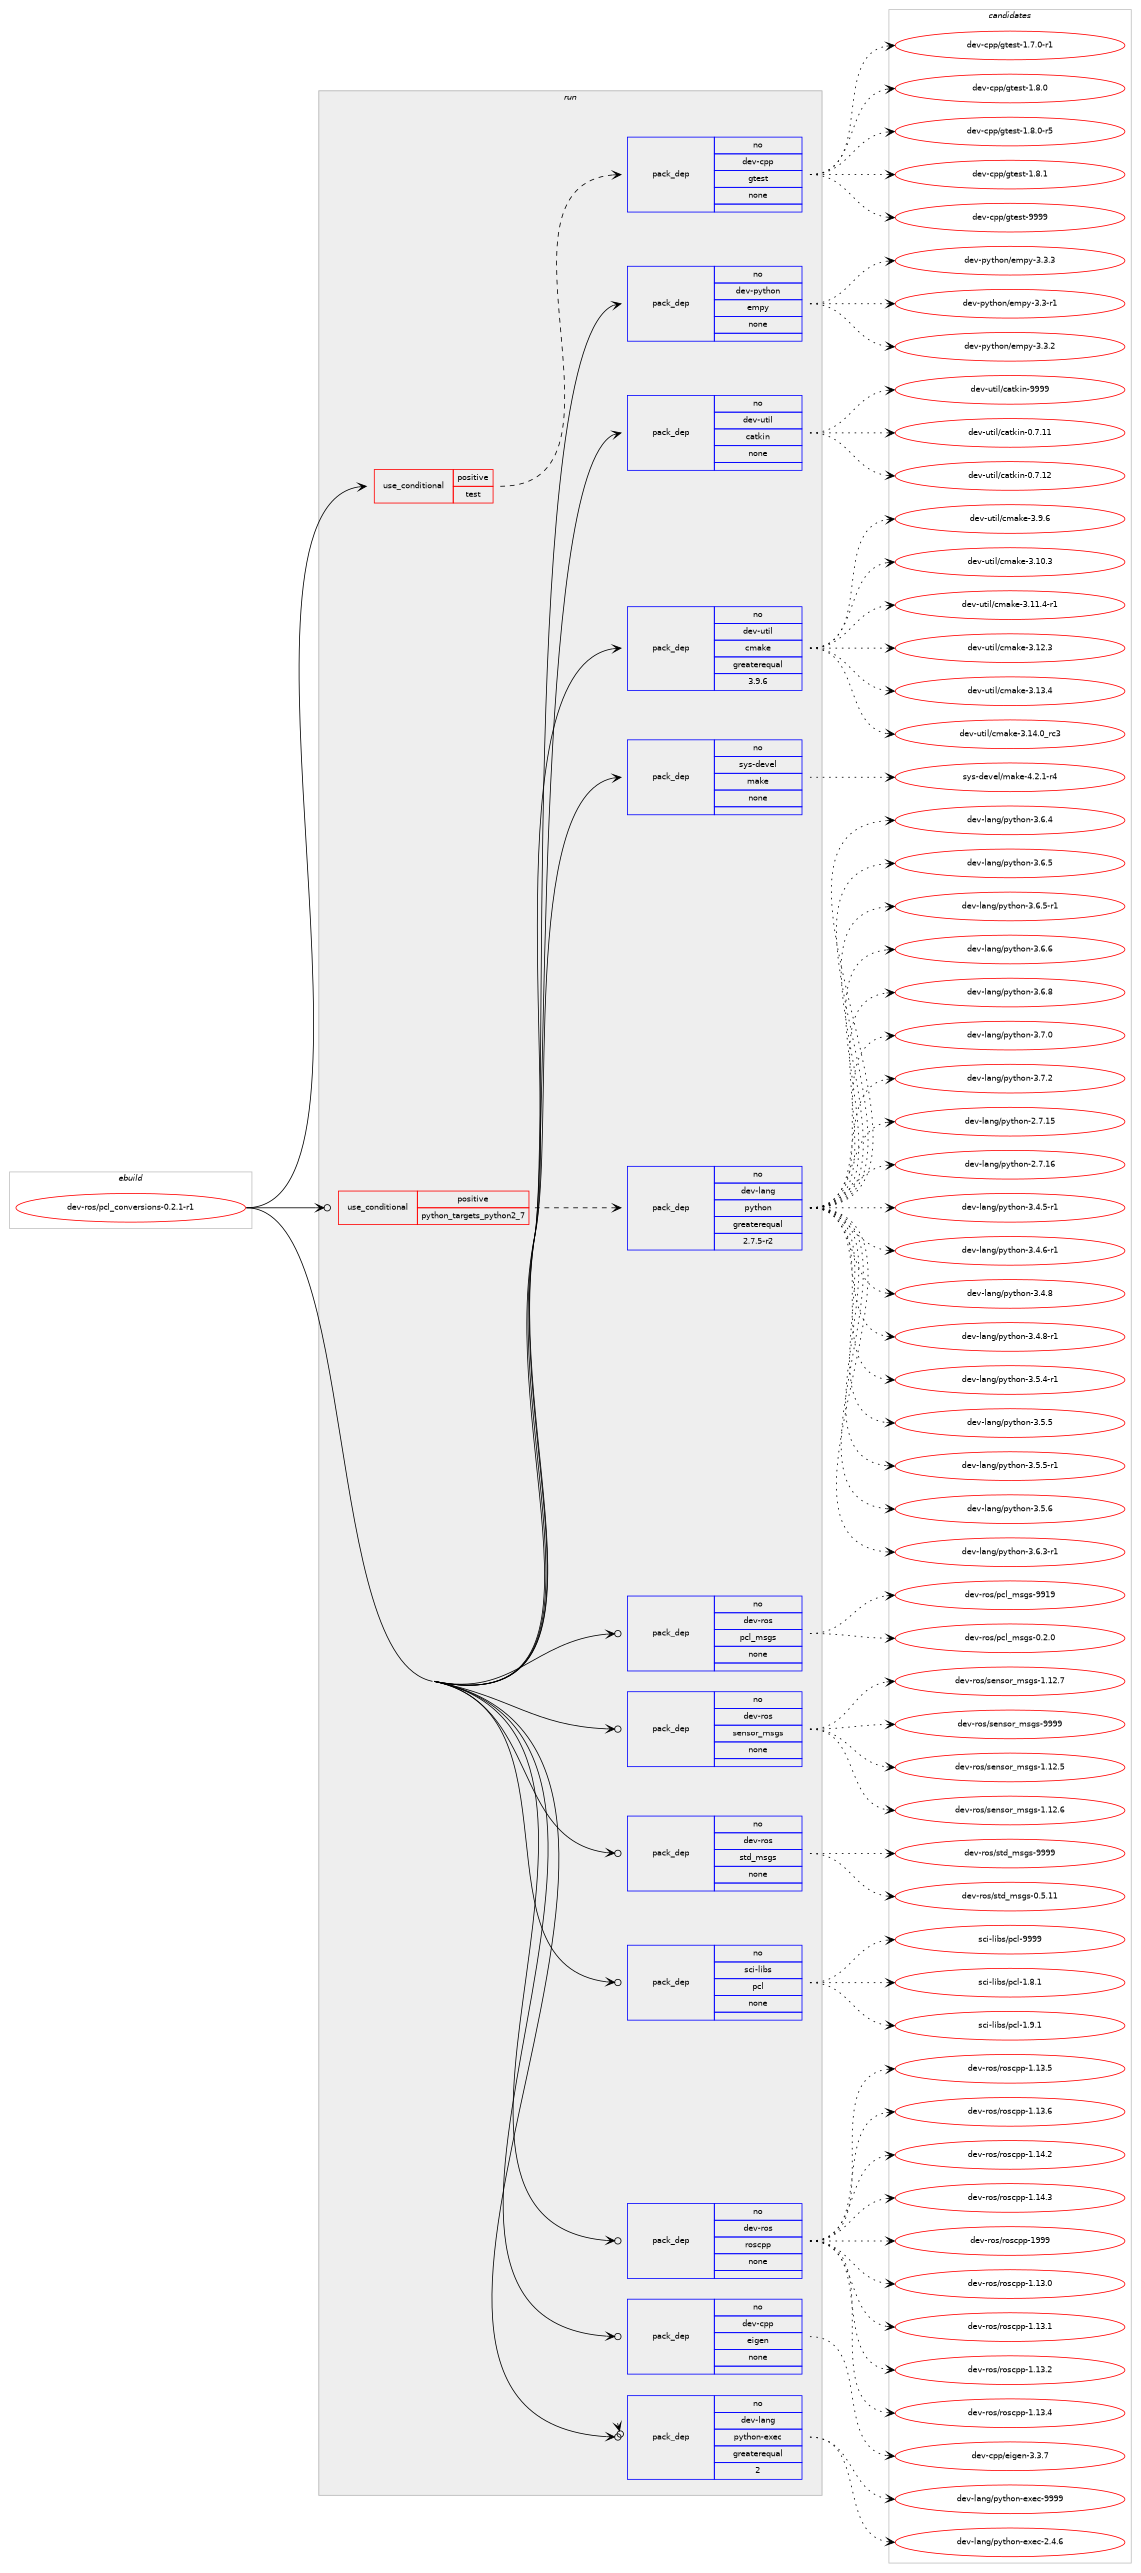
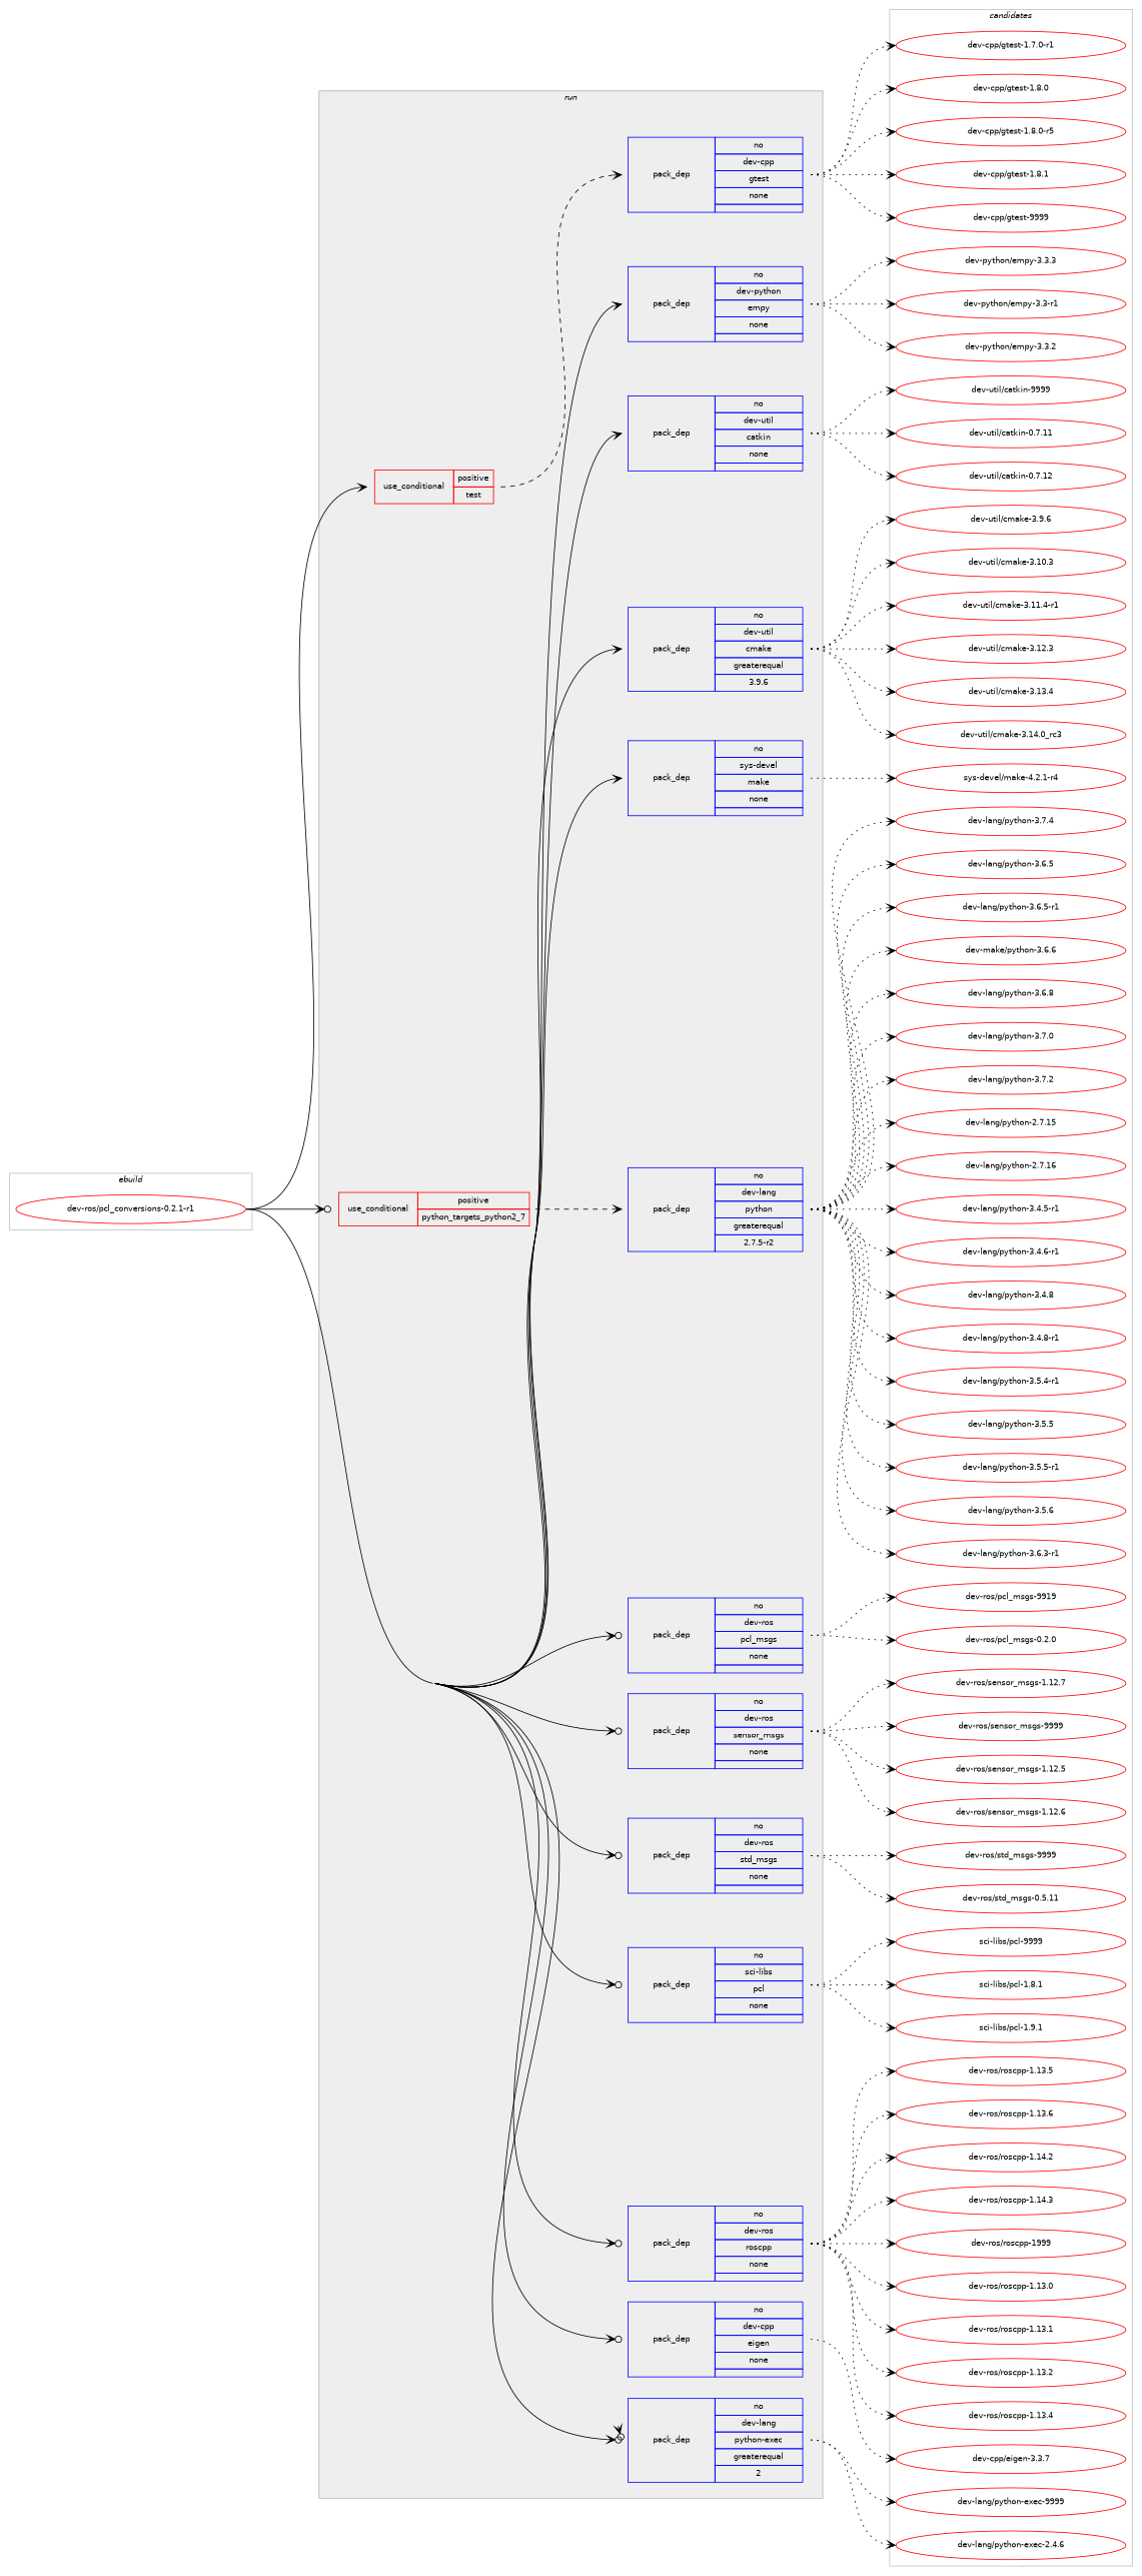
  digraph {
    compound=true
    concentrate=true
    fontname=Helvetica
    fontsize=10
    newrank=true
    rankdir=LR
    ranksep=1.5
    node [color=red fontname=Helvetica fontsize=10]
    edge [arrowhead=vee headport=w style=dotted tailport=e weight=100]
    n1 [label="dev-ros/pcl_conversions-0.2.1-r1" width=4]
    n2 [color=blue label=<<TABLE BORDER="0" CELLBORDER="1" CELLSPACING="0" CELLPADDING="4" WIDTH="220"><TR><TD ROWSPAN="6" CELLPADDING="30">pack_dep</TD></TR><TR><TD WIDTH="110">no</TD></TR><TR><TD>dev-cpp</TD></TR><TR><TD>gtest</TD></TR><TR><TD>none</TD></TR><TR><TD></TD></TR></TABLE>> shape=none]
    n3 [label=<<TABLE BORDER="0" CELLBORDER="1" CELLSPACING="0" CELLPADDING="4"><TR><TD ROWSPAN="3" CELLPADDING="10">use_conditional</TD></TR><TR><TD>positive</TD></TR><TR><TD>test</TD></TR></TABLE>> shape=none]
    n4 [color=blue label=<<TABLE BORDER="0" CELLBORDER="1" CELLSPACING="0" CELLPADDING="4" WIDTH="220"><TR><TD ROWSPAN="6" CELLPADDING="30">pack_dep</TD></TR><TR><TD WIDTH="110">no</TD></TR><TR><TD>dev-python</TD></TR><TR><TD>empy</TD></TR><TR><TD>none</TD></TR><TR><TD></TD></TR></TABLE>> shape=none]
    n5 [color=blue label=<<TABLE BORDER="0" CELLBORDER="1" CELLSPACING="0" CELLPADDING="4" WIDTH="220"><TR><TD ROWSPAN="6" CELLPADDING="30">pack_dep</TD></TR><TR><TD WIDTH="110">no</TD></TR><TR><TD>dev-util</TD></TR><TR><TD>catkin</TD></TR><TR><TD>none</TD></TR><TR><TD></TD></TR></TABLE>> shape=none]
    n6 [color=blue label=<<TABLE BORDER="0" CELLBORDER="1" CELLSPACING="0" CELLPADDING="4" WIDTH="220"><TR><TD ROWSPAN="6" CELLPADDING="30">pack_dep</TD></TR><TR><TD WIDTH="110">no</TD></TR><TR><TD>dev-util</TD></TR><TR><TD>cmake</TD></TR><TR><TD>greaterequal</TD></TR><TR><TD>3.9.6</TD></TR></TABLE>> shape=none]
    n7 [color=blue label=<<TABLE BORDER="0" CELLBORDER="1" CELLSPACING="0" CELLPADDING="4" WIDTH="220"><TR><TD ROWSPAN="6" CELLPADDING="30">pack_dep</TD></TR><TR><TD WIDTH="110">no</TD></TR><TR><TD>sys-devel</TD></TR><TR><TD>make</TD></TR><TR><TD>none</TD></TR><TR><TD></TD></TR></TABLE>> shape=none]
    n8 [color=blue label=<<TABLE BORDER="0" CELLBORDER="1" CELLSPACING="0" CELLPADDING="4" WIDTH="220"><TR><TD ROWSPAN="6" CELLPADDING="30">pack_dep</TD></TR><TR><TD WIDTH="110">no</TD></TR><TR><TD>dev-ros</TD></TR><TR><TD>roscpp</TD></TR><TR><TD>none</TD></TR><TR><TD></TD></TR></TABLE>> shape=none]
    n9 [color=blue label=<<TABLE BORDER="0" CELLBORDER="1" CELLSPACING="0" CELLPADDING="4" WIDTH="220"><TR><TD ROWSPAN="6" CELLPADDING="30">pack_dep</TD></TR><TR><TD WIDTH="110">no</TD></TR><TR><TD>dev-lang</TD></TR><TR><TD>python</TD></TR><TR><TD>greaterequal</TD></TR><TR><TD>2.7.5-r2</TD></TR></TABLE>> shape=none]
    n10 [label=<<TABLE BORDER="0" CELLBORDER="1" CELLSPACING="0" CELLPADDING="4"><TR><TD ROWSPAN="3" CELLPADDING="10">use_conditional</TD></TR><TR><TD>positive</TD></TR><TR><TD>python_targets_python2_7</TD></TR></TABLE>> shape=none]
    n11 [color=blue label=<<TABLE BORDER="0" CELLBORDER="1" CELLSPACING="0" CELLPADDING="4" WIDTH="220"><TR><TD ROWSPAN="6" CELLPADDING="30">pack_dep</TD></TR><TR><TD WIDTH="110">no</TD></TR><TR><TD>dev-cpp</TD></TR><TR><TD>eigen</TD></TR><TR><TD>none</TD></TR><TR><TD></TD></TR></TABLE>> shape=none]
    n12 [color=blue label=<<TABLE BORDER="0" CELLBORDER="1" CELLSPACING="0" CELLPADDING="4" WIDTH="220"><TR><TD ROWSPAN="6" CELLPADDING="30">pack_dep</TD></TR><TR><TD WIDTH="110">no</TD></TR><TR><TD>dev-lang</TD></TR><TR><TD>python-exec</TD></TR><TR><TD>greaterequal</TD></TR><TR><TD>2</TD></TR></TABLE>> shape=none]
    n13 [color=blue label=<<TABLE BORDER="0" CELLBORDER="1" CELLSPACING="0" CELLPADDING="4" WIDTH="220"><TR><TD ROWSPAN="6" CELLPADDING="30">pack_dep</TD></TR><TR><TD WIDTH="110">no</TD></TR><TR><TD>dev-ros</TD></TR><TR><TD>pcl_msgs</TD></TR><TR><TD>none</TD></TR><TR><TD></TD></TR></TABLE>> shape=none]
    n14 [color=blue label=<<TABLE BORDER="0" CELLBORDER="1" CELLSPACING="0" CELLPADDING="4" WIDTH="220"><TR><TD ROWSPAN="6" CELLPADDING="30">pack_dep</TD></TR><TR><TD WIDTH="110">no</TD></TR><TR><TD>dev-ros</TD></TR><TR><TD>sensor_msgs</TD></TR><TR><TD>none</TD></TR><TR><TD></TD></TR></TABLE>> shape=none]
    n15 [color=blue label=<<TABLE BORDER="0" CELLBORDER="1" CELLSPACING="0" CELLPADDING="4" WIDTH="220"><TR><TD ROWSPAN="6" CELLPADDING="30">pack_dep</TD></TR><TR><TD WIDTH="110">no</TD></TR><TR><TD>dev-ros</TD></TR><TR><TD>std_msgs</TD></TR><TR><TD>none</TD></TR><TR><TD></TD></TR></TABLE>> shape=none]
    n16 [color=blue label=<<TABLE BORDER="0" CELLBORDER="1" CELLSPACING="0" CELLPADDING="4" WIDTH="220"><TR><TD ROWSPAN="6" CELLPADDING="30">pack_dep</TD></TR><TR><TD WIDTH="110">no</TD></TR><TR><TD>sci-libs</TD></TR><TR><TD>pcl</TD></TR><TR><TD>none</TD></TR><TR><TD></TD></TR></TABLE>> shape=none]
    n17 [label="dev-cpp/gtest-1.7.0-r1" width=4]
    n18 [label="dev-cpp/gtest-1.8.0" width=4]
    n19 [label="dev-cpp/gtest-1.8.0-r5" width=4]
    n20 [label="dev-cpp/gtest-1.8.1" width=4]
    n21 [label="dev-cpp/gtest-9999" width=4]
    n22 [label="dev-python/empy-3.3-r1" width=4]
    n23 [label="dev-python/empy-3.3.2" width=4]
    n24 [label="dev-python/empy-3.3.3" width=4]
    n25 [label="dev-util/catkin-0.7.11" width=4]
    n26 [label="dev-util/catkin-0.7.12" width=4]
    n27 [label="dev-util/catkin-9999" width=4]
    n28 [label="dev-util/cmake-3.10.3" width=4]
    n29 [label="dev-util/cmake-3.11.4-r1" width=4]
    n30 [label="dev-util/cmake-3.12.3" width=4]
    n31 [label="dev-util/cmake-3.13.4" width=4]
    n32 [label="dev-util/cmake-3.14.0_rc3" width=4]
    n33 [label="dev-util/cmake-3.9.6" width=4]
    n34 [label="sys-devel/make-4.2.1-r4" width=4]
    n35 [label="dev-lang/python-2.7.15" width=4]
    n36 [label="dev-lang/python-2.7.16" width=4]
    n37 [label="dev-lang/python-3.4.5-r1" width=4]
    n38 [label="dev-lang/python-3.4.6-r1" width=4]
    n39 [label="dev-lang/python-3.4.8" width=4]
    n40 [label="dev-lang/python-3.4.8-r1" width=4]
    n41 [label="dev-lang/python-3.5.4-r1" width=4]
    n42 [label="dev-lang/python-3.5.5" width=4]
    n43 [label="dev-lang/python-3.5.5-r1" width=4]
    n44 [label="dev-lang/python-3.5.6" width=4]
    n45 [label="dev-lang/python-3.6.3-r1" width=4]
-   n46 [label="dev-lang/python-3.6.4" width=4]
+   n46 [label="dev-lang/python-3.7.4" width=4]
    n47 [label="dev-lang/python-3.6.5" width=4]
    n48 [label="dev-lang/python-3.6.5-r1" width=4]
-   n49 [label="dev-lang/python-3.6.6" width=4]
+   n49 [label="dev-make/python-3.6.6" width=4]
    n50 [label="dev-lang/python-3.6.8" width=4]
    n51 [label="dev-lang/python-3.7.0" width=4]
    n52 [label="dev-lang/python-3.7.2" width=4]
    n53 [label="dev-cpp/eigen-3.3.7" width=4]
    n54 [label="dev-lang/python-exec-2.4.6" width=4]
    n55 [label="dev-lang/python-exec-9999" width=4]
    n56 [label="dev-ros/pcl_msgs-0.2.0" width=4]
    n57 [label="dev-ros/pcl_msgs-9919" width=4]
    n58 [label="dev-ros/roscpp-1.13.0" width=4]
    n59 [label="dev-ros/roscpp-1.13.1" width=4]
    n60 [label="dev-ros/roscpp-1.13.2" width=4]
    n61 [label="dev-ros/roscpp-1.13.4" width=4]
    n62 [label="dev-ros/roscpp-1.13.5" width=4]
    n63 [label="dev-ros/roscpp-1.13.6" width=4]
    n64 [label="dev-ros/roscpp-1.14.2" width=4]
    n65 [label="dev-ros/roscpp-1.14.3" width=4]
    n66 [label="dev-ros/roscpp-1999" width=4]
    n67 [label="dev-ros/sensor_msgs-1.12.5" width=4]
    n68 [label="dev-ros/sensor_msgs-1.12.6" width=4]
    n69 [label="dev-ros/sensor_msgs-1.12.7" width=4]
    n70 [label="dev-ros/sensor_msgs-9999" width=4]
    n71 [label="dev-ros/std_msgs-0.5.11" width=4]
    n72 [label="dev-ros/std_msgs-9999" width=4]
    n73 [label="sci-libs/pcl-1.8.1" width=4]
    n74 [label="sci-libs/pcl-1.9.1" width=4]
    n75 [label="sci-libs/pcl-9999" width=4]
    subgraph cluster_1 {
      color=gray
      label=<<i>ebuild</i>>
      rank=same
      n1
    }
    subgraph cluster_2 {
      color=gray
      label=<<i>dependencies</i>>
      subgraph cluster_3 {
        color=gray
        fillcolor="#eeeeee"
        label=<<i>compile</i>>
        style=filled
        subgraph sub_4 {
          color=gray
          fillcolor="#eeeeee"
          label=<<i>compile</i>>
          style=filled
          n3
          subgraph sub_5 {
            color=gray
            fillcolor="#eeeeee"
            label=<<i>compile</i>>
            style=filled
            n2
          }
        }
        subgraph sub_6 {
          color=gray
          fillcolor="#eeeeee"
          label=<<i>compile</i>>
          style=filled
          n4
        }
        subgraph sub_7 {
          color=gray
          fillcolor="#eeeeee"
          label=<<i>compile</i>>
          style=filled
          n5
        }
        subgraph sub_8 {
          color=gray
          fillcolor="#eeeeee"
          label=<<i>compile</i>>
          style=filled
          n6
        }
        subgraph sub_9 {
          color=gray
          fillcolor="#eeeeee"
          label=<<i>compile</i>>
          style=filled
          n7
        }
      }
      subgraph cluster_10 {
        color=gray
        fillcolor="#eeeeee"
        label=<<i>compile and run</i>>
        style=filled
        subgraph sub_11 {
          color=gray
          fillcolor="#eeeeee"
          label=<<i>compile and run</i>>
          style=filled
          n8
        }
        subgraph sub_12 {
          color=gray
          fillcolor="#eeeeee"
          label=<<i>compile and run</i>>
          style=filled
          n10
          subgraph sub_13 {
            color=gray
            fillcolor="#eeeeee"
            label=<<i>compile and run</i>>
            style=filled
            n9
          }
        }
        subgraph sub_14 {
          color=gray
          fillcolor="#eeeeee"
          label=<<i>compile and run</i>>
          style=filled
          n11
        }
        subgraph sub_15 {
          color=gray
          fillcolor="#eeeeee"
          label=<<i>compile and run</i>>
          style=filled
          n12
        }
        subgraph sub_16 {
          color=gray
          fillcolor="#eeeeee"
          label=<<i>compile and run</i>>
          style=filled
          n13
        }
        subgraph sub_17 {
          color=gray
          fillcolor="#eeeeee"
          label=<<i>compile and run</i>>
          style=filled
          n14
        }
        subgraph sub_18 {
          color=gray
          fillcolor="#eeeeee"
          label=<<i>compile and run</i>>
          style=filled
          n15
        }
        subgraph sub_19 {
          color=gray
          fillcolor="#eeeeee"
          label=<<i>compile and run</i>>
          style=filled
          n16
        }
      }
      subgraph cluster_20 {
        color=gray
        fillcolor="#eeeeee"
        label=<<i>run</i>>
        style=filled
      }
    }
    subgraph cluster_21 {
      color=gray
      label=<<i>candidates</i>>
      rank=same
      subgraph sub_22 {
        color=black
        label=<<i>candidates</i>>
        nodesep=1
        rank=same
        n17
        n18
        n19
        n20
        n21
      }
      subgraph sub_23 {
        color=black
        label=<<i>candidates</i>>
        nodesep=1
        rank=same
        n22
        n23
        n24
      }
      subgraph sub_24 {
        color=black
        label=<<i>candidates</i>>
        nodesep=1
        rank=same
        n25
        n26
        n27
      }
      subgraph sub_25 {
        color=black
        label=<<i>candidates</i>>
        nodesep=1
        rank=same
        n28
        n29
        n30
        n31
        n32
        n33
      }
      subgraph sub_26 {
        color=black
        label=<<i>candidates</i>>
        nodesep=1
        rank=same
        n34
      }
      subgraph sub_27 {
        color=black
        label=<<i>candidates</i>>
        nodesep=1
        rank=same
        n35
        n36
        n37
        n38
        n39
        n40
        n41
        n42
        n43
        n44
        n45
        n46
        n47
        n48
        n49
        n50
        n51
        n52
      }
      subgraph sub_28 {
        color=black
        label=<<i>candidates</i>>
        nodesep=1
        rank=same
        n53
      }
      subgraph sub_29 {
        color=black
        label=<<i>candidates</i>>
        nodesep=1
        rank=same
        n54
        n55
      }
      subgraph sub_30 {
        color=black
        label=<<i>candidates</i>>
        nodesep=1
        rank=same
        n56
        n57
      }
      subgraph sub_31 {
        color=black
        label=<<i>candidates</i>>
        nodesep=1
        rank=same
        n58
        n59
        n60
        n61
        n62
        n63
        n64
        n65
        n66
      }
      subgraph sub_32 {
        color=black
        label=<<i>candidates</i>>
        nodesep=1
        rank=same
        n67
        n68
        n69
        n70
      }
      subgraph sub_33 {
        color=black
        label=<<i>candidates</i>>
        nodesep=1
        rank=same
        n71
        n72
      }
      subgraph sub_34 {
        color=black
        label=<<i>candidates</i>>
        nodesep=1
        rank=same
        n73
        n74
        n75
      }
    }
    n1 -> n3 [style=solid weight=20]
    n1 -> n4 [style=solid weight=20]
    n1 -> n5 [style=solid weight=20]
    n1 -> n6 [style=solid weight=20]
    n1 -> n7 [style=solid weight=20]
    n1 -> n8 [arrowhead=odotvee style=solid weight=20]
    n1 -> n10 [arrowhead=odotvee style=solid weight=20]
    n1 -> n11 [arrowhead=odotvee style=solid weight=20]
    n1 -> n12 [arrowhead=odotvee style=solid weight=20]
    n1 -> n13 [arrowhead=odotvee style=solid weight=20]
    n1 -> n14 [arrowhead=odotvee style=solid weight=20]
    n1 -> n15 [arrowhead=odotvee style=solid weight=20]
    n1 -> n16 [arrowhead=odotvee style=solid weight=20]
    n2 -> n17
    n2 -> n18
    n2 -> n19
    n2 -> n20
    n2 -> n21
    n3 -> n2 [style=dashed weight=20]
    n4 -> n22
    n4 -> n23
    n4 -> n24
    n5 -> n25
    n5 -> n26
    n5 -> n27
    n6 -> n28
    n6 -> n29
    n6 -> n30
    n6 -> n31
    n6 -> n32
    n6 -> n33
    n7 -> n34
    n8 -> n58
    n8 -> n59
    n8 -> n60
    n8 -> n61
    n8 -> n62
    n8 -> n63
    n8 -> n64
    n8 -> n65
    n8 -> n66
    n9 -> n35
    n9 -> n36
    n9 -> n37
    n9 -> n38
    n9 -> n39
    n9 -> n40
    n9 -> n41
    n9 -> n42
    n9 -> n43
    n9 -> n44
    n9 -> n45
    n9 -> n46
    n9 -> n47
    n9 -> n48
    n9 -> n49
    n9 -> n50
    n9 -> n51
    n9 -> n52
    n10 -> n9 [style=dashed weight=20]
    n11 -> n53
    n12 -> n54
    n12 -> n55
    n13 -> n56
    n13 -> n57
    n14 -> n67
    n14 -> n68
    n14 -> n69
    n14 -> n70
    n15 -> n71
    n15 -> n72
    n16 -> n73
    n16 -> n74
    n16 -> n75
  }
